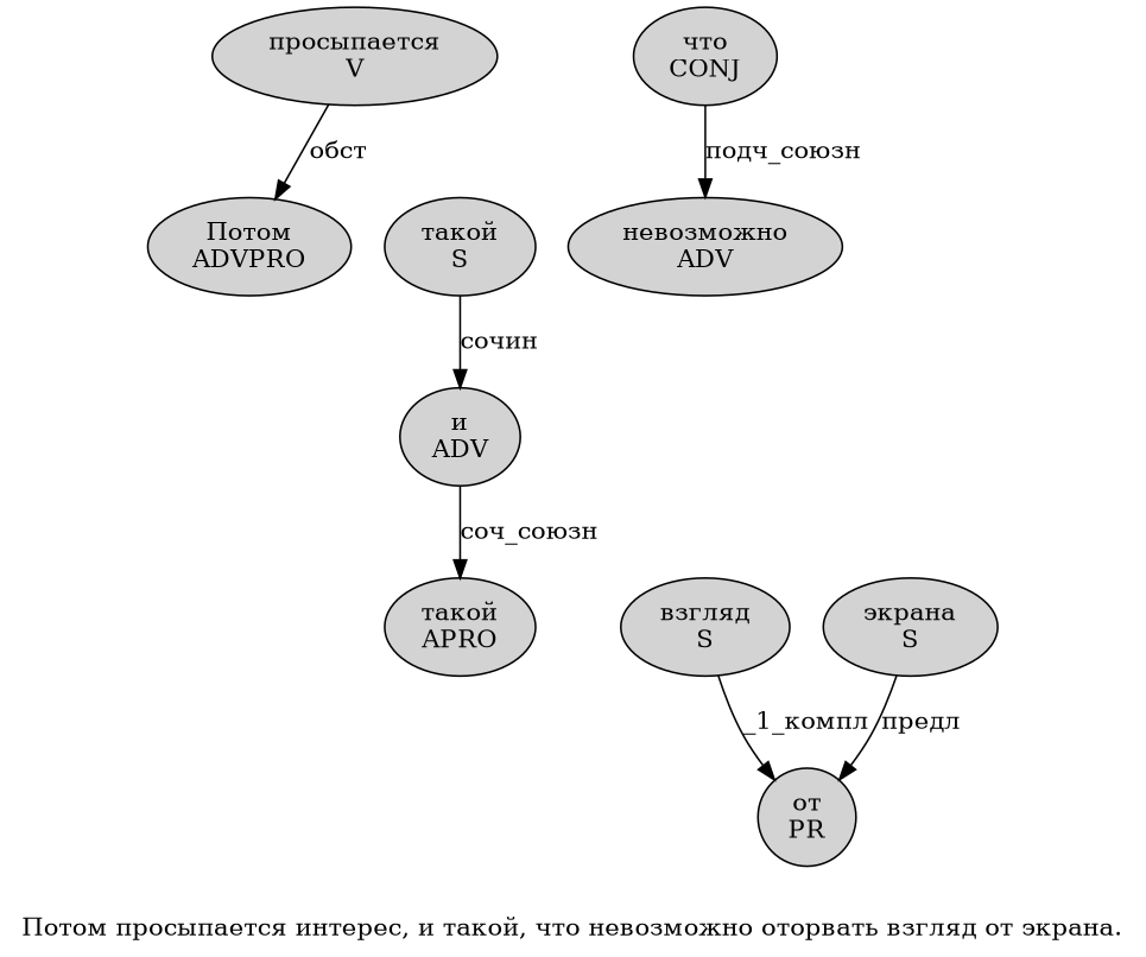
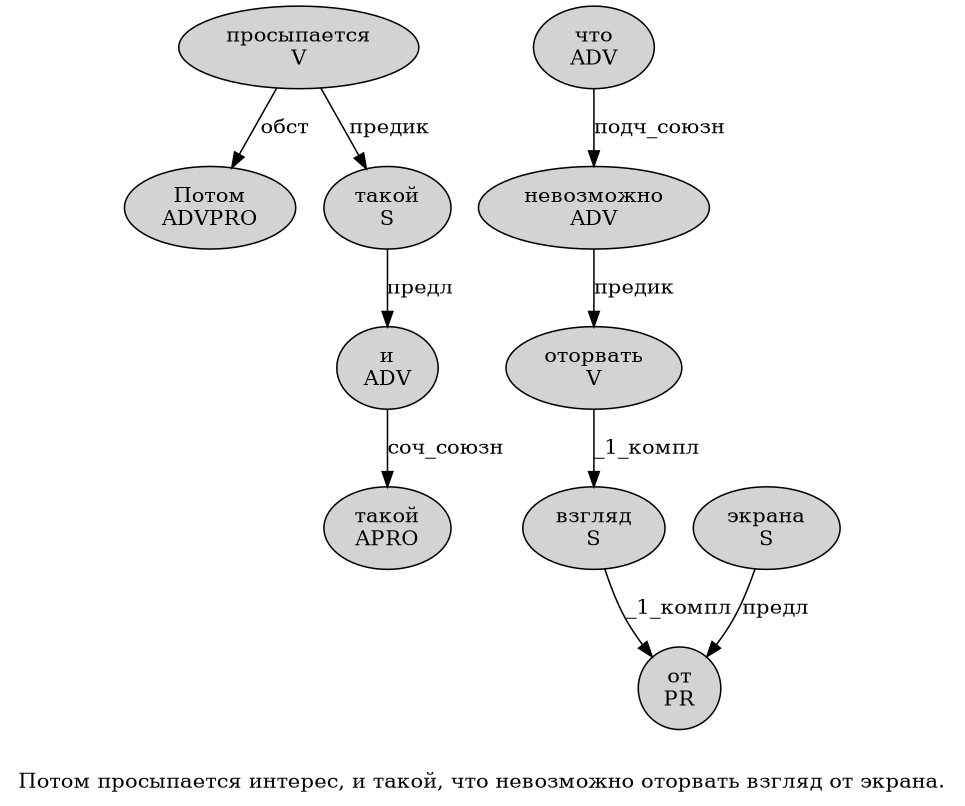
  digraph {
    label="Потом просыпается интерес, и такой, что невозможно оторвать взгляд от экрана."
    node [fillcolor=lightgray penwidth=1 shape=ellipse style=filled]
    n1 [label="Потом\nADVPRO"]
    n2 [label="просыпается\nV"]
    n3 [label="такой\nS"]
    n4 [label="и\nADV"]
    n5 [label="такой\nAPRO"]
-   n6 [label="что\nCONJ"]
+   n6 [label="что\nADV"]
    n7 [label="невозможно\nADV"]
+   n8 [label="оторвать\nV"]
    n9 [label="взгляд\nS"]
    n10 [label="от\nPR"]
    n11 [label="экрана\nS"]
    n2 -> n1 [label="обст"]
-   n3 -> n4 [label="сочин"]
+   n2 -> n3 [label="предик"]
+   n3 -> n4 [label="предл"]
    n4 -> n5 [label="соч_союзн"]
    n6 -> n7 [label="подч_союзн"]
+   n7 -> n8 [label="предик"]
+   n8 -> n9 [label="_1_компл"]
    n9 -> n10 [label="_1_компл"]
    n11 -> n10 [label="предл"]
  }
